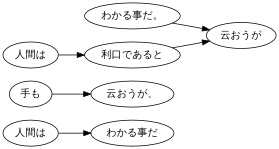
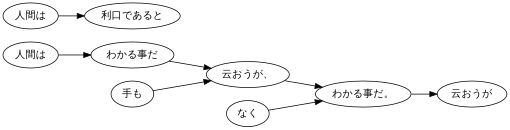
  digraph {
    rankdir=LR
    n1 [label="人間は"]
    n2 [label="わかる事だ"]
    n3 [label="云おうが、"]
    n4 [label="わかる事だ。"]
    n5 [label="云おうが"]
    n6 [label="人間は"]
    n7 [label="利口であると"]
    n8 [label="手も"]
+   n9 [label="なく"]
    n1 -> n2
+   n2 -> n3
+   n3 -> n4
    n4 -> n5
    n6 -> n7
-   n7 -> n5
    n8 -> n3
+   n9 -> n4
  }
